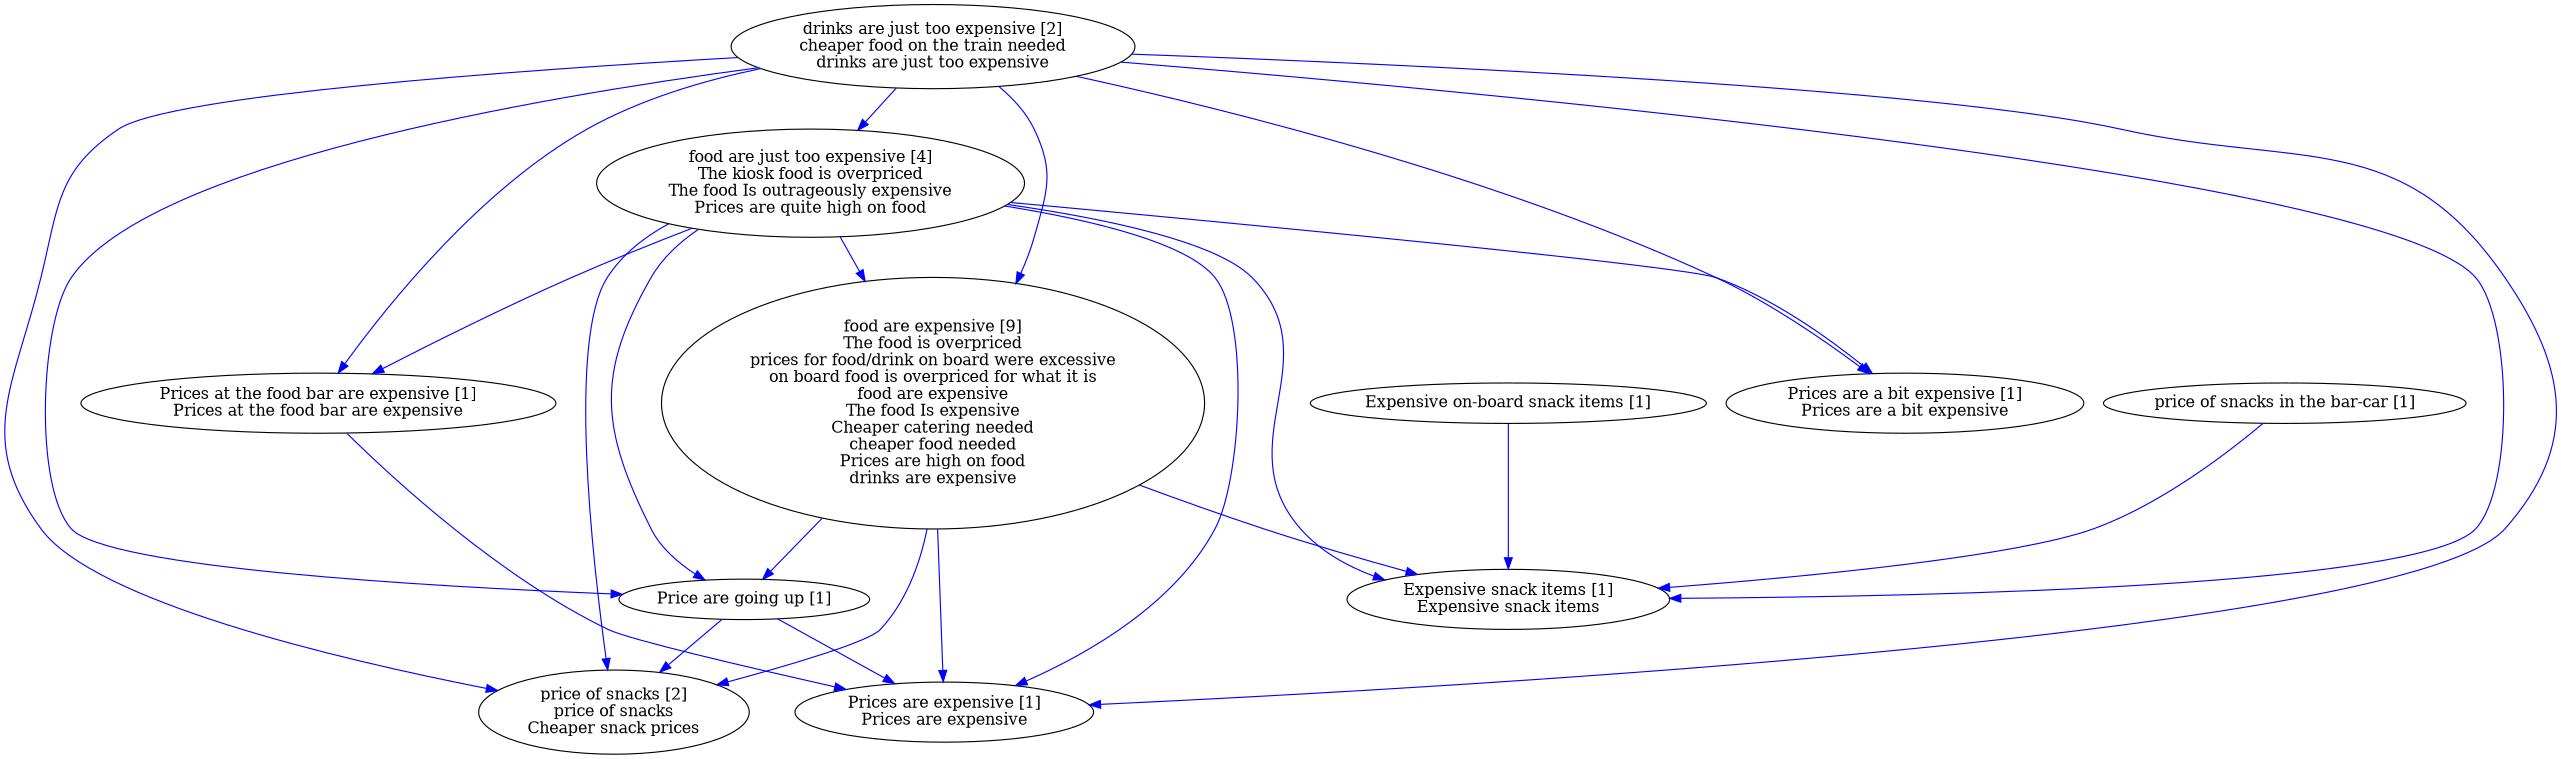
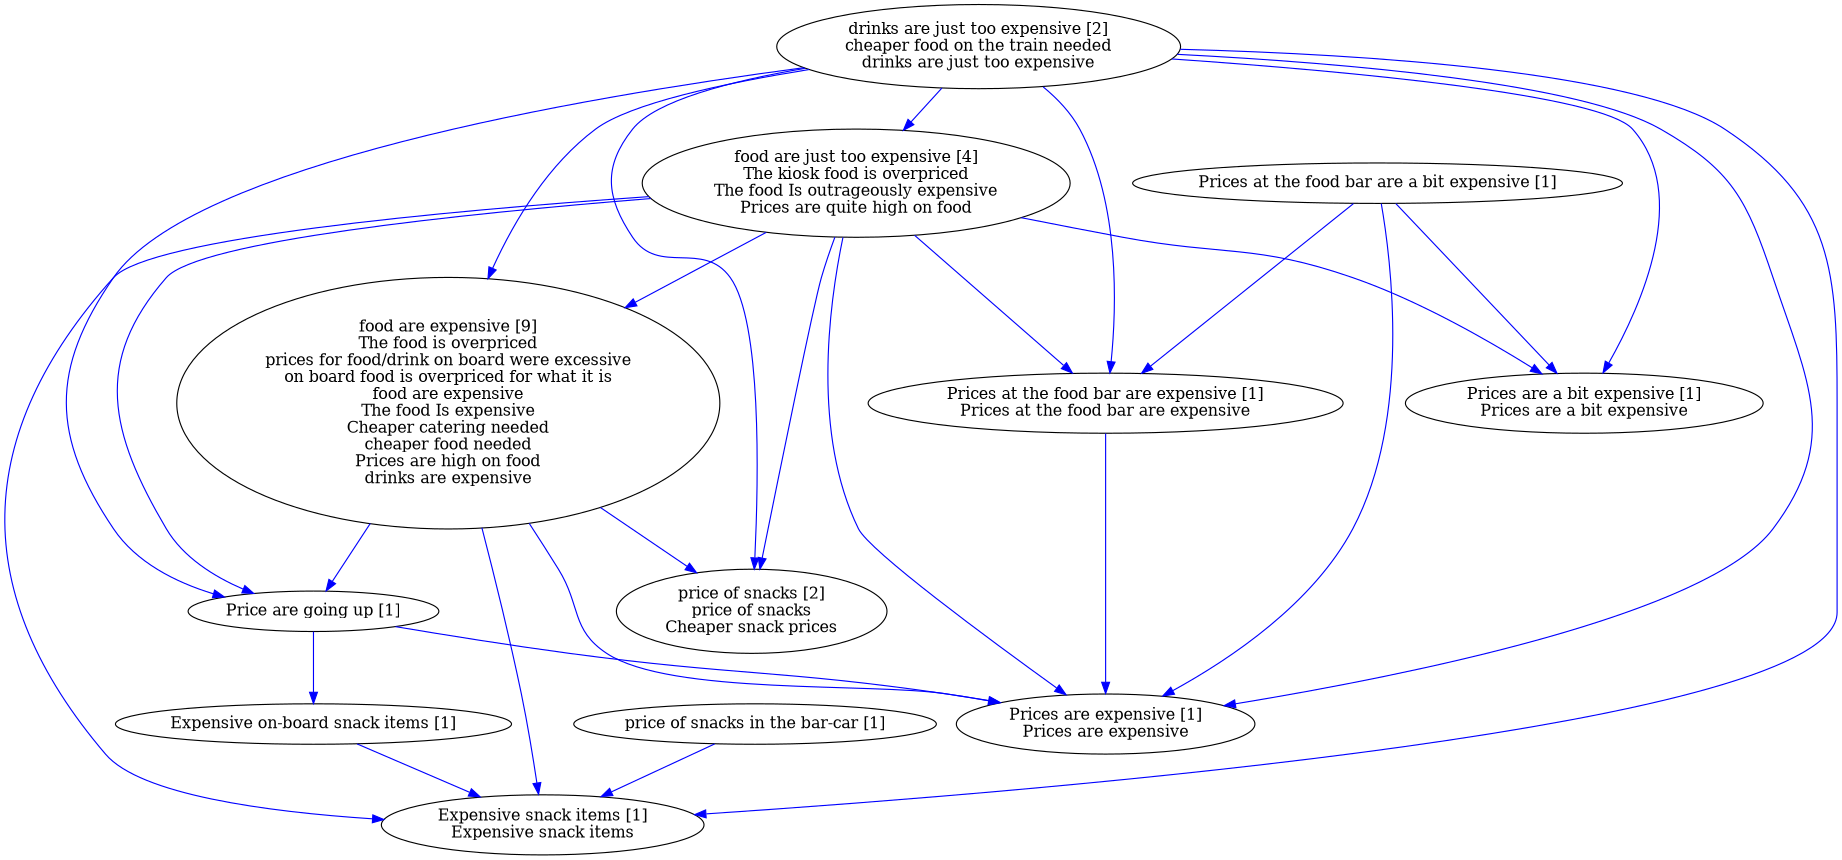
  digraph {
    edge [color=blue]
    "food are expensive [9]\nThe food is overpriced\nprices for food/drink on board were excessive\non board food is overpriced for what it is\nfood are expensive\nThe food Is expensive\nCheaper catering needed\ncheaper food needed\nPrices are high on food\ndrinks are expensive"
    "price of snacks [2]\nprice of snacks\nCheaper snack prices"
    "Expensive snack items [1]\nExpensive snack items"
    "Price are going up [1]"
    "Prices are expensive [1]\nPrices are expensive"
    "food are just too expensive [4]\nThe kiosk food is overpriced\nThe food Is outrageously expensive\nPrices are quite high on food"
    "Prices at the food bar are expensive [1]\nPrices at the food bar are expensive"
    "Prices are a bit expensive [1]\nPrices are a bit expensive"
    "drinks are just too expensive [2]\ncheaper food on the train needed\ndrinks are just too expensive"
    "Expensive on-board snack items [1]"
+   "Prices at the food bar are a bit expensive [1]"
    "price of snacks in the bar-car [1]"
    "food are expensive [9]\nThe food is overpriced\nprices for food/drink on board were excessive\non board food is overpriced for what it is\nfood are expensive\nThe food Is expensive\nCheaper catering needed\ncheaper food needed\nPrices are high on food\ndrinks are expensive" -> "price of snacks [2]\nprice of snacks\nCheaper snack prices"
    "food are expensive [9]\nThe food is overpriced\nprices for food/drink on board were excessive\non board food is overpriced for what it is\nfood are expensive\nThe food Is expensive\nCheaper catering needed\ncheaper food needed\nPrices are high on food\ndrinks are expensive" -> "Expensive snack items [1]\nExpensive snack items"
    "food are expensive [9]\nThe food is overpriced\nprices for food/drink on board were excessive\non board food is overpriced for what it is\nfood are expensive\nThe food Is expensive\nCheaper catering needed\ncheaper food needed\nPrices are high on food\ndrinks are expensive" -> "Price are going up [1]"
    "food are expensive [9]\nThe food is overpriced\nprices for food/drink on board were excessive\non board food is overpriced for what it is\nfood are expensive\nThe food Is expensive\nCheaper catering needed\ncheaper food needed\nPrices are high on food\ndrinks are expensive" -> "Prices are expensive [1]\nPrices are expensive"
-   "Price are going up [1]" -> "price of snacks [2]\nprice of snacks\nCheaper snack prices"
+   "Price are going up [1]" -> "Expensive on-board snack items [1]"
    "Price are going up [1]" -> "Prices are expensive [1]\nPrices are expensive"
    "food are just too expensive [4]\nThe kiosk food is overpriced\nThe food Is outrageously expensive\nPrices are quite high on food" -> "food are expensive [9]\nThe food is overpriced\nprices for food/drink on board were excessive\non board food is overpriced for what it is\nfood are expensive\nThe food Is expensive\nCheaper catering needed\ncheaper food needed\nPrices are high on food\ndrinks are expensive"
    "food are just too expensive [4]\nThe kiosk food is overpriced\nThe food Is outrageously expensive\nPrices are quite high on food" -> "price of snacks [2]\nprice of snacks\nCheaper snack prices"
    "food are just too expensive [4]\nThe kiosk food is overpriced\nThe food Is outrageously expensive\nPrices are quite high on food" -> "Expensive snack items [1]\nExpensive snack items"
    "food are just too expensive [4]\nThe kiosk food is overpriced\nThe food Is outrageously expensive\nPrices are quite high on food" -> "Price are going up [1]"
    "food are just too expensive [4]\nThe kiosk food is overpriced\nThe food Is outrageously expensive\nPrices are quite high on food" -> "Prices are expensive [1]\nPrices are expensive"
    "food are just too expensive [4]\nThe kiosk food is overpriced\nThe food Is outrageously expensive\nPrices are quite high on food" -> "Prices at the food bar are expensive [1]\nPrices at the food bar are expensive"
    "food are just too expensive [4]\nThe kiosk food is overpriced\nThe food Is outrageously expensive\nPrices are quite high on food" -> "Prices are a bit expensive [1]\nPrices are a bit expensive"
    "Prices at the food bar are expensive [1]\nPrices at the food bar are expensive" -> "Prices are expensive [1]\nPrices are expensive"
    "drinks are just too expensive [2]\ncheaper food on the train needed\ndrinks are just too expensive" -> "food are expensive [9]\nThe food is overpriced\nprices for food/drink on board were excessive\non board food is overpriced for what it is\nfood are expensive\nThe food Is expensive\nCheaper catering needed\ncheaper food needed\nPrices are high on food\ndrinks are expensive"
    "drinks are just too expensive [2]\ncheaper food on the train needed\ndrinks are just too expensive" -> "price of snacks [2]\nprice of snacks\nCheaper snack prices"
    "drinks are just too expensive [2]\ncheaper food on the train needed\ndrinks are just too expensive" -> "Expensive snack items [1]\nExpensive snack items"
    "drinks are just too expensive [2]\ncheaper food on the train needed\ndrinks are just too expensive" -> "Price are going up [1]"
    "drinks are just too expensive [2]\ncheaper food on the train needed\ndrinks are just too expensive" -> "Prices are expensive [1]\nPrices are expensive"
    "drinks are just too expensive [2]\ncheaper food on the train needed\ndrinks are just too expensive" -> "food are just too expensive [4]\nThe kiosk food is overpriced\nThe food Is outrageously expensive\nPrices are quite high on food"
    "drinks are just too expensive [2]\ncheaper food on the train needed\ndrinks are just too expensive" -> "Prices at the food bar are expensive [1]\nPrices at the food bar are expensive"
    "drinks are just too expensive [2]\ncheaper food on the train needed\ndrinks are just too expensive" -> "Prices are a bit expensive [1]\nPrices are a bit expensive"
    "Expensive on-board snack items [1]" -> "Expensive snack items [1]\nExpensive snack items"
+   "Prices at the food bar are a bit expensive [1]" -> "Prices are expensive [1]\nPrices are expensive"
+   "Prices at the food bar are a bit expensive [1]" -> "Prices at the food bar are expensive [1]\nPrices at the food bar are expensive"
+   "Prices at the food bar are a bit expensive [1]" -> "Prices are a bit expensive [1]\nPrices are a bit expensive"
    "price of snacks in the bar-car [1]" -> "Expensive snack items [1]\nExpensive snack items"
  }
